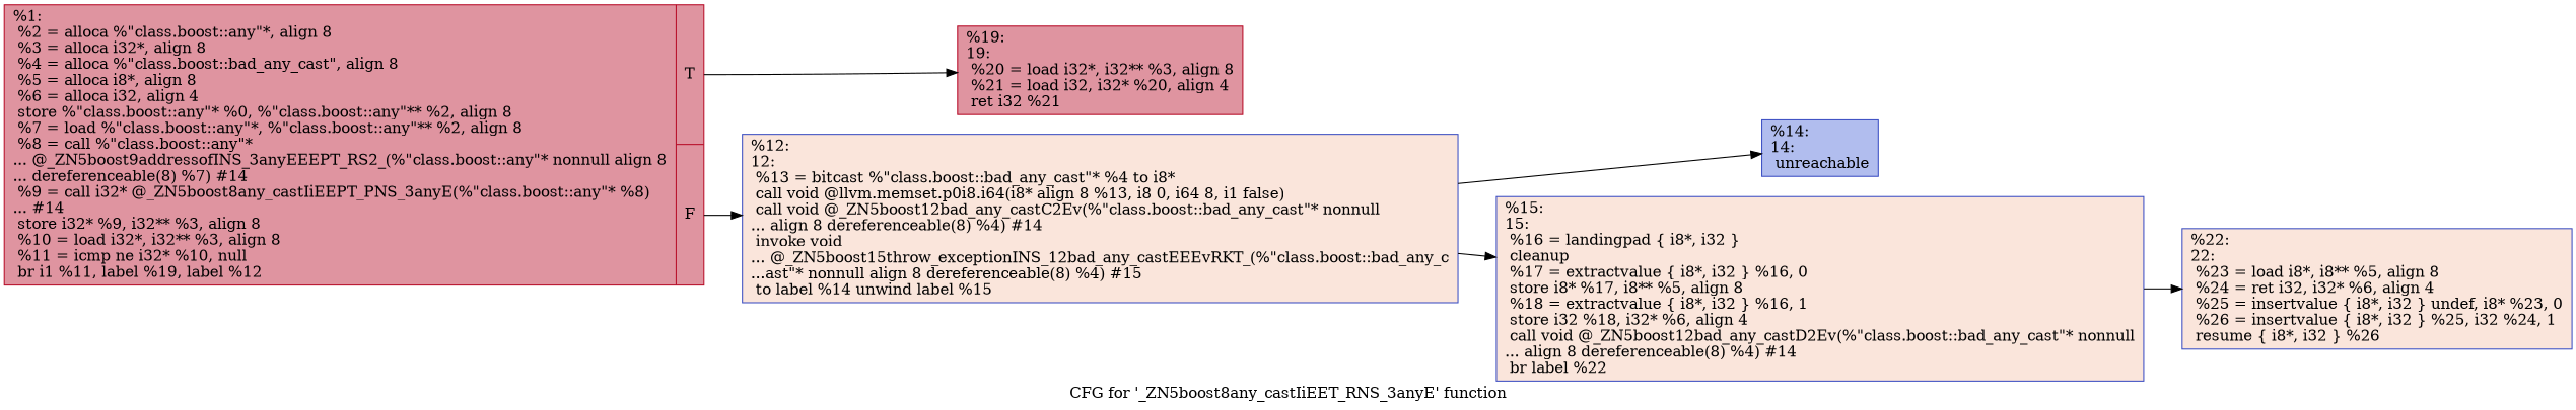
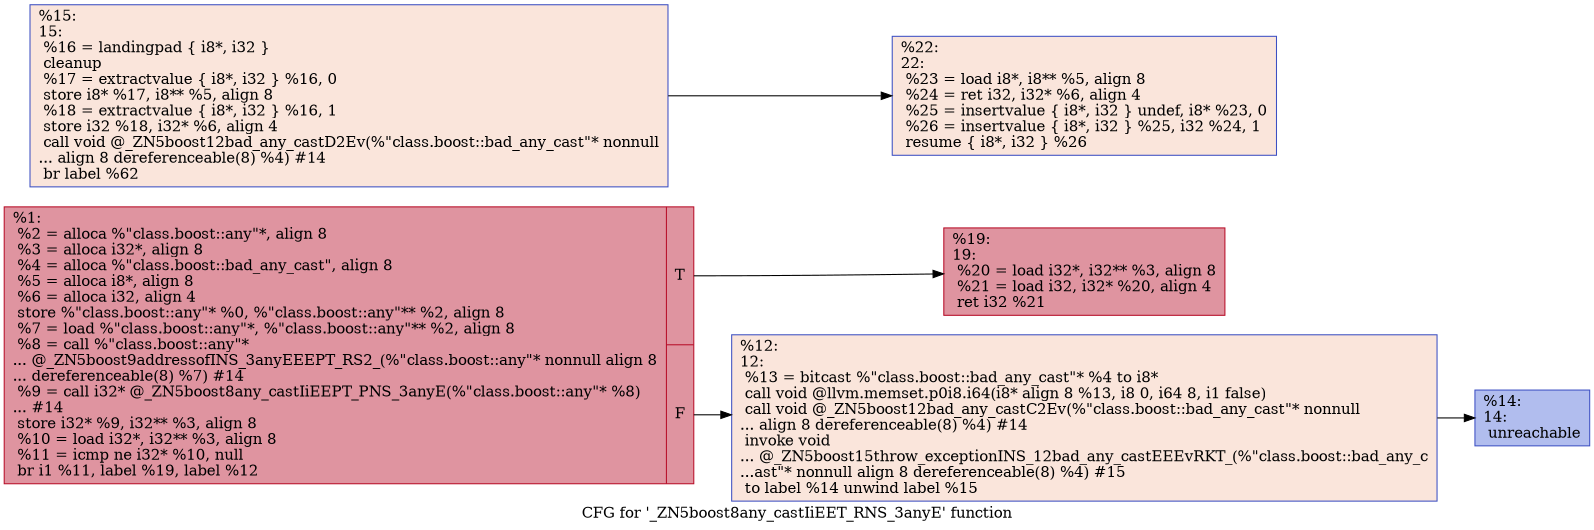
  digraph {
    label="CFG for '_ZN5boost8any_castIiEET_RNS_3anyE' function"
    rankdir=LR
    node [color="#3d50c3ff" fillcolor="#f4c5ad70" shape=record style=filled]
    n1 [color="#b70d28ff" fillcolor="#b70d2870" label="{%1:\l  %2 = alloca %\"class.boost::any\"*, align 8\l  %3 = alloca i32*, align 8\l  %4 = alloca %\"class.boost::bad_any_cast\", align 8\l  %5 = alloca i8*, align 8\l  %6 = alloca i32, align 4\l  store %\"class.boost::any\"* %0, %\"class.boost::any\"** %2, align 8\l  %7 = load %\"class.boost::any\"*, %\"class.boost::any\"** %2, align 8\l  %8 = call %\"class.boost::any\"*\l... @_ZN5boost9addressofINS_3anyEEEPT_RS2_(%\"class.boost::any\"* nonnull align 8\l... dereferenceable(8) %7) #14\l  %9 = call i32* @_ZN5boost8any_castIiEEPT_PNS_3anyE(%\"class.boost::any\"* %8)\l... #14\l  store i32* %9, i32** %3, align 8\l  %10 = load i32*, i32** %3, align 8\l  %11 = icmp ne i32* %10, null\l  br i1 %11, label %19, label %12\l|{<s0>T|<s1>F}}"]
    n2 [color="#b70d28ff" fillcolor="#b70d2870" label="{%19:\l19:                                               \l  %20 = load i32*, i32** %3, align 8\l  %21 = load i32, i32* %20, align 4\l  ret i32 %21\l}"]
    n3 [label="{%12:\l12:                                               \l  %13 = bitcast %\"class.boost::bad_any_cast\"* %4 to i8*\l  call void @llvm.memset.p0i8.i64(i8* align 8 %13, i8 0, i64 8, i1 false)\l  call void @_ZN5boost12bad_any_castC2Ev(%\"class.boost::bad_any_cast\"* nonnull\l... align 8 dereferenceable(8) %4) #14\l  invoke void\l... @_ZN5boost15throw_exceptionINS_12bad_any_castEEEvRKT_(%\"class.boost::bad_any_c\l...ast\"* nonnull align 8 dereferenceable(8) %4) #15\l          to label %14 unwind label %15\l}"]
    n4 [fillcolor="#4f69d970" label="{%14:\l14:                                               \l  unreachable\l}"]
-   n5 [label="{%15:\l15:                                               \l  %16 = landingpad \{ i8*, i32 \}\l          cleanup\l  %17 = extractvalue \{ i8*, i32 \} %16, 0\l  store i8* %17, i8** %5, align 8\l  %18 = extractvalue \{ i8*, i32 \} %16, 1\l  store i32 %18, i32* %6, align 4\l  call void @_ZN5boost12bad_any_castD2Ev(%\"class.boost::bad_any_cast\"* nonnull\l... align 8 dereferenceable(8) %4) #14\l  br label %22\l}"]
+   n5 [label="{%15:\l15:                                               \l  %16 = landingpad \{ i8*, i32 \}\l          cleanup\l  %17 = extractvalue \{ i8*, i32 \} %16, 0\l  store i8* %17, i8** %5, align 8\l  %18 = extractvalue \{ i8*, i32 \} %16, 1\l  store i32 %18, i32* %6, align 4\l  call void @_ZN5boost12bad_any_castD2Ev(%\"class.boost::bad_any_cast\"* nonnull\l... align 8 dereferenceable(8) %4) #14\l  br label %62\l}"]
    n6 [label="{%22:\l22:                                               \l  %23 = load i8*, i8** %5, align 8\l  %24 = ret i32, i32* %6, align 4\l  %25 = insertvalue \{ i8*, i32 \} undef, i8* %23, 0\l  %26 = insertvalue \{ i8*, i32 \} %25, i32 %24, 1\l  resume \{ i8*, i32 \} %26\l}"]
    n1 -> n2 [tailport=s0]
    n1 -> n3 [tailport=s1]
    n3 -> n4
-   n3 -> n5
    n5 -> n6
  }
